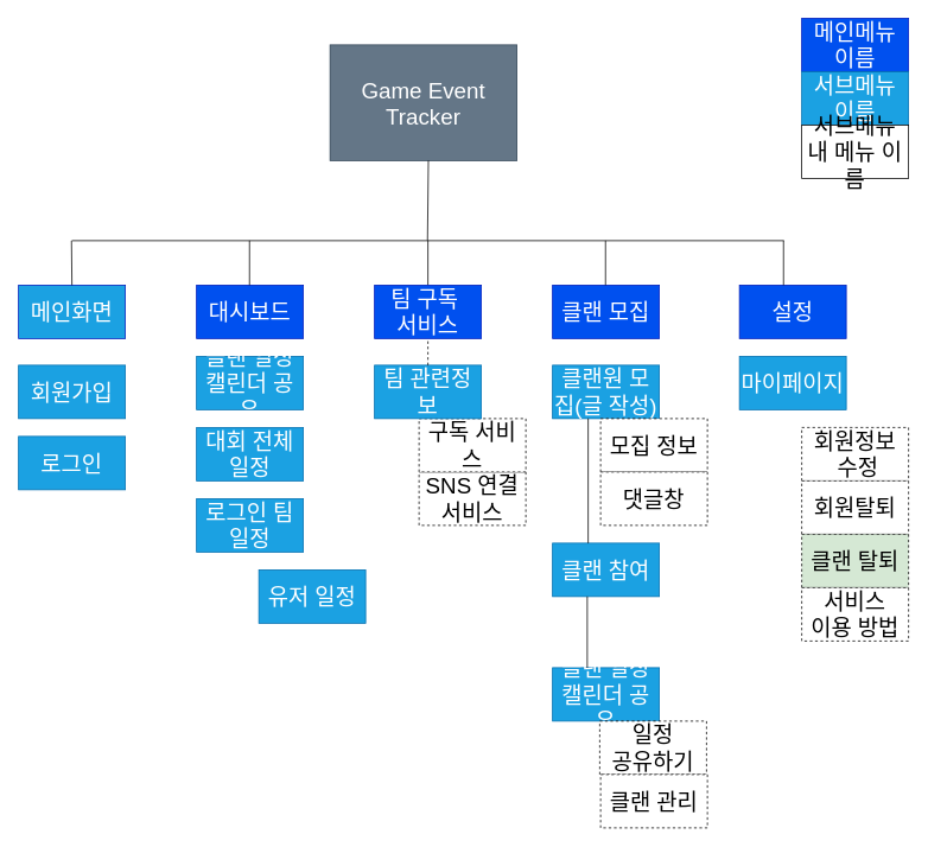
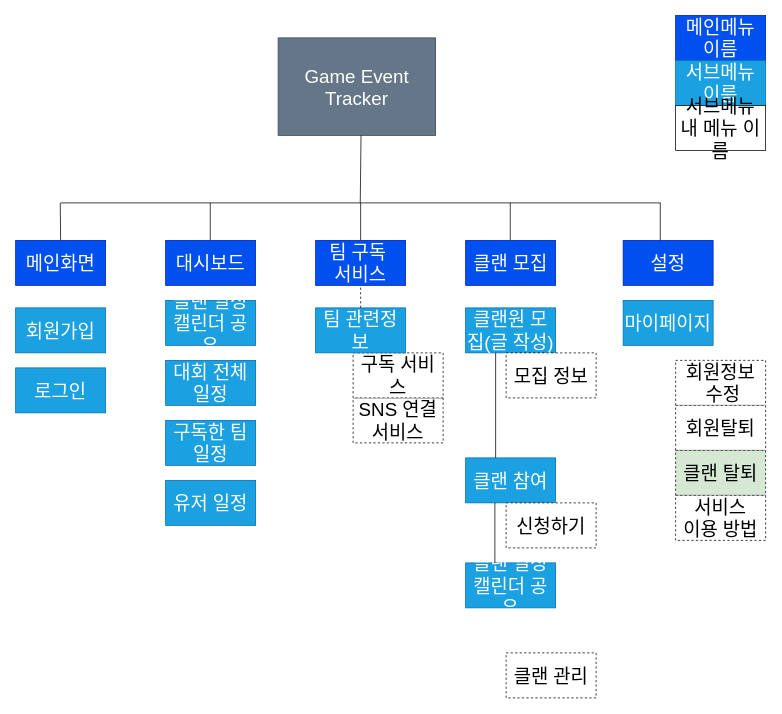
  <mxCell id="0" />
  <mxCell id="1" parent="0" />
  <mxCell id="2" value="메인메뉴 이름" style="rounded=0;whiteSpace=wrap;html=1;fillColor=#0050ef;fontColor=#ffffff;strokeColor=#001DBC;fontSize=25;" parent="1" vertex="1"><mxGeometry x="900" y="20" width="120" height="60" as="geometry" /></mxCell>
  <mxCell id="3" value="서브메뉴 이름" style="rounded=0;whiteSpace=wrap;html=1;fillColor=#1ba1e2;fontColor=#ffffff;strokeColor=#006EAF;fontSize=25;" parent="1" vertex="1"><mxGeometry x="900" y="80" width="120" height="60" as="geometry" /></mxCell>
  <mxCell id="4" value="서브메뉴 내 메뉴 이름" style="rounded=0;whiteSpace=wrap;html=1;fontSize=25;" parent="1" vertex="1"><mxGeometry x="900" y="140" width="120" height="60" as="geometry" /></mxCell>
  <mxCell id="5" value="Game Event Tracker" style="rounded=0;whiteSpace=wrap;html=1;fillColor=#647687;fontColor=#ffffff;strokeColor=#314354;fontSize=25;" parent="1" vertex="1"><mxGeometry x="370" y="50" width="210" height="130" as="geometry" /></mxCell>
  <mxCell id="6" value="" style="endArrow=none;html=1;rounded=0;fontSize=25;" parent="1" edge="1"><mxGeometry width="50" height="50" relative="1" as="geometry"><mxPoint x="479.5" y="270" as="sourcePoint" /><mxPoint x="480.5" y="180" as="targetPoint" /></mxGeometry></mxCell>
  <mxCell id="7" value="" style="endArrow=none;html=1;rounded=0;fontSize=25;" parent="1" edge="1"><mxGeometry width="50" height="50" relative="1" as="geometry"><mxPoint x="80" y="270" as="sourcePoint" /><mxPoint x="880" y="270" as="targetPoint" /></mxGeometry></mxCell>
  <mxCell id="8" value="" style="endArrow=none;html=1;rounded=0;exitX=0.5;exitY=0;exitDx=0;exitDy=0;fontSize=25;" parent="1" source="10" edge="1"><mxGeometry width="50" height="50" relative="1" as="geometry"><mxPoint x="485" y="320" as="sourcePoint" /><mxPoint x="480" y="270" as="targetPoint" /></mxGeometry></mxCell>
  <mxCell id="9" value="대시보드" style="rounded=0;whiteSpace=wrap;html=1;fillColor=#0050ef;fontColor=#ffffff;strokeColor=#001DBC;fontSize=25;" parent="1" vertex="1"><mxGeometry x="220" y="320" width="120" height="60" as="geometry" /></mxCell>
  <mxCell id="10" value="팀 구독&amp;nbsp;&lt;div&gt;서비스&lt;/div&gt;" style="rounded=0;whiteSpace=wrap;html=1;fillColor=#0050ef;fontColor=#ffffff;strokeColor=#001DBC;fontSize=25;" parent="1" vertex="1"><mxGeometry x="420" y="320" width="120" height="60" as="geometry" /></mxCell>
  <mxCell id="11" value="클랜 모집" style="rounded=0;whiteSpace=wrap;html=1;fillColor=#0050ef;fontColor=#ffffff;strokeColor=#001DBC;fontSize=25;" parent="1" vertex="1"><mxGeometry x="620" y="320" width="120" height="60" as="geometry" /></mxCell>
  <mxCell id="12" value="설정" style="rounded=0;whiteSpace=wrap;html=1;fillColor=#0050ef;fontColor=#ffffff;strokeColor=#001DBC;fontSize=25;" parent="1" vertex="1"><mxGeometry x="830" y="320" width="120" height="60" as="geometry" /></mxCell>
  <mxCell id="13" value="" style="endArrow=none;html=1;rounded=0;fontSize=25;" parent="1" edge="1"><mxGeometry width="50" height="50" relative="1" as="geometry"><mxPoint x="679.5" y="320" as="sourcePoint" /><mxPoint x="679.5" y="270" as="targetPoint" /></mxGeometry></mxCell>
  <mxCell id="14" value="" style="endArrow=none;html=1;rounded=0;fontSize=25;" parent="1" edge="1"><mxGeometry width="50" height="50" relative="1" as="geometry"><mxPoint x="879.5" y="320" as="sourcePoint" /><mxPoint x="879.5" y="270" as="targetPoint" /></mxGeometry></mxCell>
  <mxCell id="15" value="SNS 연결 서비스" style="rounded=0;whiteSpace=wrap;html=1;dashed=1;fontSize=25;" parent="1" vertex="1"><mxGeometry x="470" y="530" width="120" height="60" as="geometry" /></mxCell>
  <mxCell id="16" value="구독 서비스" style="rounded=0;whiteSpace=wrap;html=1;dashed=1;fontSize=25;" parent="1" vertex="1"><mxGeometry x="470" y="470" width="120" height="60" as="geometry" /></mxCell>
  <mxCell id="17" value="" style="endArrow=none;html=1;rounded=0;exitX=0.5;exitY=0;exitDx=0;exitDy=0;fontSize=25;" parent="1" edge="1"><mxGeometry width="50" height="50" relative="1" as="geometry"><mxPoint x="279.5" y="320" as="sourcePoint" /><mxPoint x="279.5" y="270" as="targetPoint" /></mxGeometry></mxCell>
  <mxCell id="18" value="팀 관련정보" style="rounded=0;whiteSpace=wrap;html=1;fillColor=#1ba1e2;fontColor=#ffffff;strokeColor=#006EAF;fontSize=25;" parent="1" vertex="1"><mxGeometry x="420" y="410" width="120" height="60" as="geometry" /></mxCell>
  <mxCell id="19" value="" style="endArrow=none;html=1;rounded=0;exitX=0.5;exitY=0;exitDx=0;exitDy=0;entryX=0.5;entryY=1;entryDx=0;entryDy=0;fontSize=25;dashed=1;" parent="1" source="18" target="10" edge="1"><mxGeometry width="50" height="50" relative="1" as="geometry"><mxPoint x="460" y="410" as="sourcePoint" /><mxPoint x="490" y="380" as="targetPoint" /></mxGeometry></mxCell>
  <mxCell id="20" value="클랜원 모집(글 작성)" style="rounded=0;whiteSpace=wrap;html=1;fillColor=#1ba1e2;fontColor=#ffffff;strokeColor=#006EAF;fontSize=25;" parent="1" vertex="1"><mxGeometry x="620" y="410" width="120" height="60" as="geometry" /></mxCell>
  <mxCell id="21" value="모집 정보" style="rounded=0;whiteSpace=wrap;html=1;dashed=1;fontSize=25;" parent="1" vertex="1"><mxGeometry x="674" y="470" width="120" height="60" as="geometry" /></mxCell>
- <mxCell id="22" value="댓글창" style="rounded=0;whiteSpace=wrap;html=1;dashed=1;fontSize=25;" parent="1" vertex="1"><mxGeometry x="674" y="530" width="120" height="60" as="geometry" /></mxCell>
  <mxCell id="23" value="클랜 참여" style="rounded=0;whiteSpace=wrap;html=1;fillColor=#1ba1e2;fontColor=#ffffff;strokeColor=#006EAF;fontSize=25;" parent="1" vertex="1"><mxGeometry x="620" y="610" width="120" height="60" as="geometry" /></mxCell>
+ <mxCell id="24" value="신청하기" style="rounded=0;whiteSpace=wrap;html=1;dashed=1;fontSize=25;" parent="1" vertex="1"><mxGeometry x="674" y="670" width="120" height="60" as="geometry" /></mxCell>
  <mxCell id="25" value="클랜 일정 캘린더 공유" style="rounded=0;whiteSpace=wrap;html=1;fillColor=#1ba1e2;fontColor=#ffffff;strokeColor=#006EAF;fontSize=25;" parent="1" vertex="1"><mxGeometry x="620" y="750" width="120" height="60" as="geometry" /></mxCell>
  <mxCell id="26" value="" style="endArrow=none;html=1;rounded=0;fontSize=25;" parent="1" edge="1"><mxGeometry width="50" height="50" relative="1" as="geometry"><mxPoint x="660" y="610" as="sourcePoint" /><mxPoint x="660" y="470" as="targetPoint" /></mxGeometry></mxCell>
  <mxCell id="27" value="" style="endArrow=none;html=1;rounded=0;fontSize=25;" parent="1" edge="1"><mxGeometry width="50" height="50" relative="1" as="geometry"><mxPoint x="659" y="750" as="sourcePoint" /><mxPoint x="659" y="670" as="targetPoint" /></mxGeometry></mxCell>
  <mxCell id="28" value="클랜 일정 캘린더 공유" style="rounded=0;whiteSpace=wrap;html=1;fillColor=#1ba1e2;fontColor=#ffffff;strokeColor=#006EAF;fontSize=25;" parent="1" vertex="1"><mxGeometry x="220" y="400" width="120" height="60" as="geometry" /></mxCell>
  <mxCell id="29" value="대회 전체 일정" style="rounded=0;whiteSpace=wrap;html=1;fillColor=#1ba1e2;fontColor=#ffffff;strokeColor=#006EAF;fontSize=25;" parent="1" vertex="1"><mxGeometry x="220" y="480" width="120" height="60" as="geometry" /></mxCell>
- <mxCell id="30" value="로그인 팀 일정" style="rounded=0;whiteSpace=wrap;html=1;fillColor=#1ba1e2;fontColor=#ffffff;strokeColor=#006EAF;fontSize=25;" parent="1" vertex="1"><mxGeometry x="220" y="560" width="120" height="60" as="geometry" /></mxCell>
+ <mxCell id="30" value="구독한 팀 일정" style="rounded=0;whiteSpace=wrap;html=1;fillColor=#1ba1e2;fontColor=#ffffff;strokeColor=#006EAF;fontSize=25;" parent="1" vertex="1"><mxGeometry x="220" y="560" width="120" height="60" as="geometry" /></mxCell>
  <mxCell id="31" value="마이페이지" style="rounded=0;whiteSpace=wrap;html=1;fillColor=#1ba1e2;fontColor=#ffffff;strokeColor=#006EAF;fontSize=25;" parent="1" vertex="1"><mxGeometry x="830" y="400" width="120" height="60" as="geometry" /></mxCell>
  <mxCell id="32" value="회원정보&lt;br&gt;&amp;nbsp;수정" style="rounded=0;whiteSpace=wrap;html=1;dashed=1;fontSize=25;" parent="1" vertex="1"><mxGeometry x="900" y="480" width="120" height="60" as="geometry" /></mxCell>
  <mxCell id="33" value="회원탈퇴" style="rounded=0;whiteSpace=wrap;html=1;dashed=1;fontSize=25;" parent="1" vertex="1"><mxGeometry x="900" y="540" width="120" height="60" as="geometry" /></mxCell>
  <mxCell id="34" value="클랜 탈퇴" style="rounded=0;whiteSpace=wrap;html=1;dashed=1;fontSize=25;fillColor=#d5e8d4;" parent="1" vertex="1"><mxGeometry x="900" y="600" width="120" height="60" as="geometry" /></mxCell>
- <mxCell id="35" value="유저 일정" style="rounded=0;whiteSpace=wrap;html=1;fillColor=#1ba1e2;fontColor=#ffffff;strokeColor=#006EAF;fontSize=25;" parent="1" vertex="1"><mxGeometry x="290" y="640" width="120" height="60" as="geometry" /></mxCell>
- <mxCell id="36" value="메인화면" style="rounded=0;whiteSpace=wrap;html=1;fillColor=#1ba1e2;fontColor=#ffffff;strokeColor=#001DBC;fontSize=25;" parent="1" vertex="1"><mxGeometry x="20" y="320" width="120" height="60" as="geometry" /></mxCell>
+ <mxCell id="35" value="유저 일정" style="rounded=0;whiteSpace=wrap;html=1;fillColor=#1ba1e2;fontColor=#ffffff;strokeColor=#006EAF;fontSize=25;" parent="1" vertex="1"><mxGeometry x="220" y="640" width="120" height="60" as="geometry" /></mxCell>
+ <mxCell id="36" value="메인화면" style="rounded=0;whiteSpace=wrap;html=1;fillColor=#0050ef;fontColor=#ffffff;strokeColor=#001DBC;fontSize=25;" parent="1" vertex="1"><mxGeometry x="20" y="320" width="120" height="60" as="geometry" /></mxCell>
  <mxCell id="37" value="" style="endArrow=none;html=1;rounded=0;fontSize=25;exitX=0.5;exitY=0;exitDx=0;exitDy=0;" parent="1" source="36" edge="1"><mxGeometry width="50" height="50" relative="1" as="geometry"><mxPoint x="80" y="300" as="sourcePoint" /><mxPoint x="79.52" y="270" as="targetPoint" /></mxGeometry></mxCell>
  <mxCell id="38" value="회원가입" style="rounded=0;whiteSpace=wrap;html=1;fillColor=#1ba1e2;fontColor=#ffffff;strokeColor=#006EAF;fontSize=25;" parent="1" vertex="1"><mxGeometry x="20" y="410" width="120" height="60" as="geometry" /></mxCell>
  <mxCell id="39" value="로그인" style="rounded=0;whiteSpace=wrap;html=1;fillColor=#1ba1e2;fontColor=#ffffff;strokeColor=#006EAF;fontSize=25;" parent="1" vertex="1"><mxGeometry x="20" y="490" width="120" height="60" as="geometry" /></mxCell>
  <mxCell id="40" value="서비스&lt;div&gt;이용 방법&lt;/div&gt;" style="rounded=0;whiteSpace=wrap;html=1;dashed=1;fontSize=25;" parent="1" vertex="1"><mxGeometry x="900" y="660" width="120" height="60" as="geometry" /></mxCell>
- <mxCell id="41" value="일정&lt;div&gt;공유하기&lt;/div&gt;" style="rounded=0;whiteSpace=wrap;html=1;dashed=1;fontSize=25;" parent="1" vertex="1"><mxGeometry x="673" y="810" width="120" height="60" as="geometry" /></mxCell>
  <mxCell id="42" value="클랜&amp;nbsp;&lt;span style=&quot;background-color: initial;&quot;&gt;관리&lt;/span&gt;" style="rounded=0;whiteSpace=wrap;html=1;dashed=1;fontSize=25;" parent="1" vertex="1"><mxGeometry x="674" y="870" width="120" height="60" as="geometry" /></mxCell>
